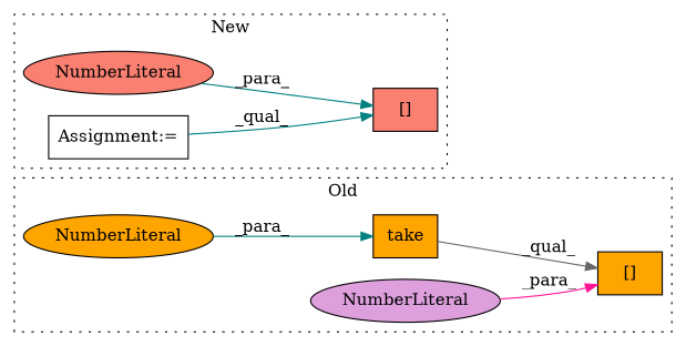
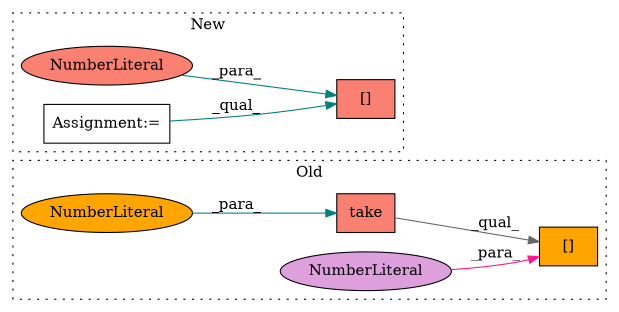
  digraph {
    rankdir=LR
    node [a=34 l=1 shape=box style=filled fillcolor=salmon]
    edge [color=teal]
-   n1 [a=32 l="5,1" label=take s="2835,2847" fillcolor=orange]
+   n1 [a=32 l="5,1" label=take s="2835,2847"]
    n2 [l=2 label=NumberLiteral s=2840 shape=ellipse fillcolor=orange]
    n3 [a=2 l="27,1" label="[]" s="2860,2888" fillcolor=orange]
    n4 [label=NumberLiteral s=2887 shape=ellipse fillcolor=plum]
    n5 [a=2 l="15,1" label="[]" s="2943,2959"]
    n6 [label=NumberLiteral s=2958 shape=ellipse]
    n7 [a=7 label="Assignment:=" s=2664 fillcolor=white]
    subgraph cluster_1 {
      label=Old
      style=dotted
      n1
      n2
      n3
      n4
    }
    subgraph cluster_2 {
      label=New
      style=dotted
      n5
      n6
      n7
    }
    n1 -> n3 [label=_qual_ color=gray40]
    n2 -> n1 [label=_para_]
    n4 -> n3 [label=_para_ color=deeppink]
    n6 -> n5 [label=_para_]
    n7 -> n5 [label=_qual_]
  }
